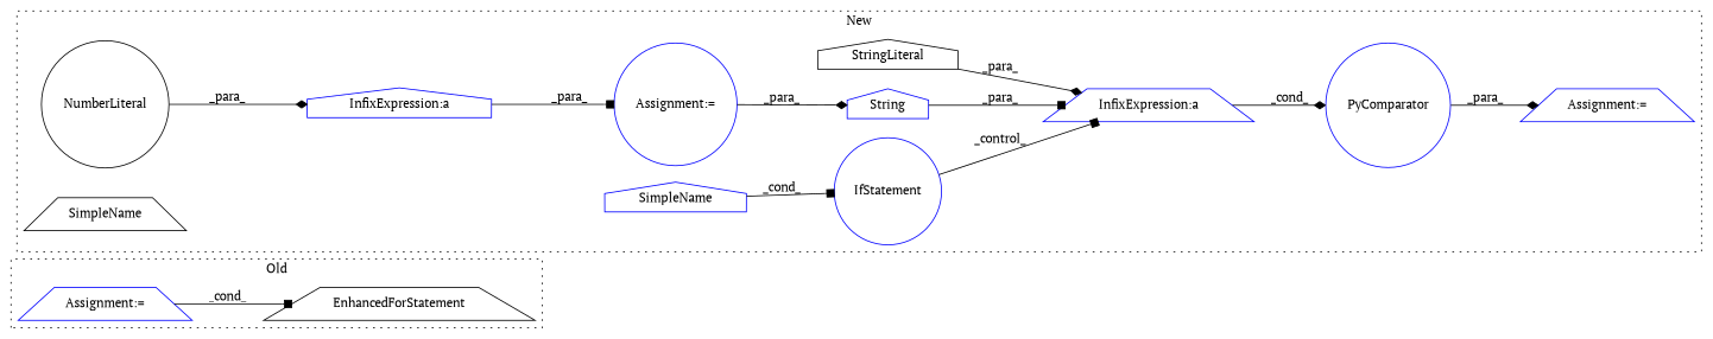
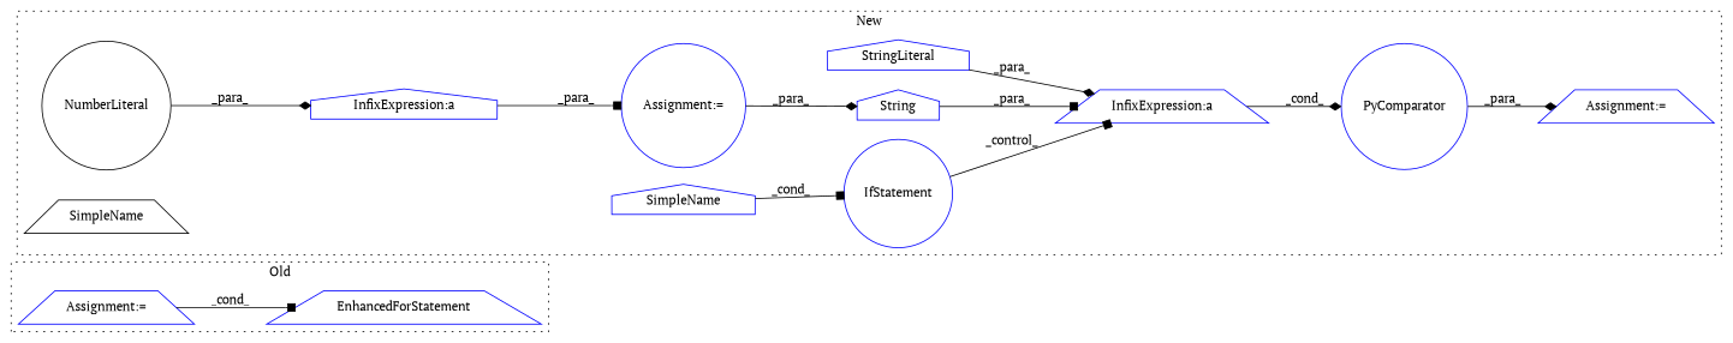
  digraph {
    fontname="PT Serif"
    rankdir=LR
    node [a=7 color=blue fontname="PT Serif" l=43 s=1665 shape=trapezium]
    edge [arrowhead=box fontname="PT Serif"]
-   n1 [a=70 color=black l="53,2" label=EnhancedForStatement s="1743,1829"]
+   n1 [a=70 l="53,2" label=EnhancedForStatement s="1743,1829"]
    n2 [l="53,2" label="Assignment:=" s="1743,1829"]
    n3 [a=32 l="7,1" label=String s="1576,1584" shape=house]
    n4 [l=12 label="Assignment:=" s=1552]
    n5 [label="Assignment:=" shape=circle]
    n6 [a=27 l=3 label="InfixExpression:a" s=1596]
-   n7 [a=45 color=black l=7 label=StringLiteral s=1599 shape=house]
+   n7 [a=45 l=7 label=StringLiteral s=1599 shape=house]
    n8 [a=25 label=IfStatement shape=circle]
    n9 [a=27 l=3 label="InfixExpression:a" s=1694 shape=house]
    n10 [a=34 color=black l=1 label=NumberLiteral s=1697 shape=circle]
    n11 [a=42 color=black l=5 label=SimpleName s=1703]
    n12 [a=113 label=PyComparator shape=circle]
    n13 [a=42 l=5 label=SimpleName s=1703 shape=house]
    subgraph cluster_1 {
      label=Old
      style=dotted
      n1
      n2
    }
    subgraph cluster_2 {
      label=New
      style=dotted
      n3
      n4
      n5
      n6
      n7
      n8
      n9
      n10
      n11
      n12
      n13
    }
    n2 -> n1 [label=_cond_]
    n3 -> n6 [label=_para_]
    n5 -> n3 [arrowhead=diamond label=_para_]
    n6 -> n12 [arrowhead=diamond label=_cond_]
    n7 -> n6 [arrowhead=diamond label=_para_]
    n8 -> n6 [label=_control_]
    n9 -> n5 [label=_para_]
    n10 -> n9 [arrowhead=diamond label=_para_]
    n12 -> n4 [arrowhead=diamond label=_para_]
    n13 -> n8 [label=_cond_]
  }
